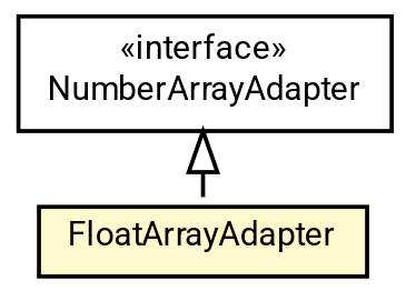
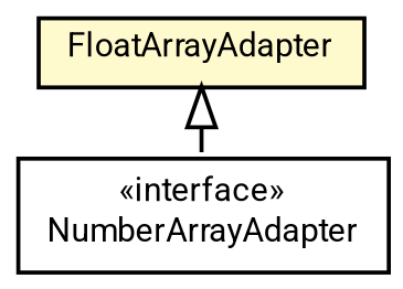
  digraph {
    nodesep=0.15
    rankdir=TB
    ranksep=0.25
    node [fontcolor=black fontname=Roboto fontsize=8 margin=0 shape=plaintext]
    n1 [height=0 label=<<table title="de.lmu.ifi.dbs.elki.utilities.datastructures.arraylike.NumberArrayAdapter" border="0" cellborder="1" cellspacing="0" cellpadding="2" href="NumberArrayAdapter.html" target="_parent"> 		<tr><td><table border="0" cellspacing="0" cellpadding="1"> 		<tr><td align="center" balign="center"> &#171;interface&#187; </td></tr> 		<tr><td align="center" balign="center"> <font face="Roboto">NumberArrayAdapter</font> </td></tr> 		</table></td></tr> 		</table>> width=0]
    n2 [height=0 label=<<table title="de.lmu.ifi.dbs.elki.utilities.datastructures.arraylike.FloatArrayAdapter" border="0" cellborder="1" cellspacing="0" cellpadding="2" bgcolor="lemonChiffon" href="FloatArrayAdapter.html" target="_parent"> 		<tr><td><table border="0" cellspacing="0" cellpadding="1"> 		<tr><td align="center" balign="center"> <font face="Roboto">FloatArrayAdapter</font> </td></tr> 		</table></td></tr> 		</table>> width=0]
-   n1 -> n2 [arrowtail=empty color=black dir=back fontname=Roboto fontsize=7 labelfontname=Roboto labelfontsize=7 style=dashed weight=9]
+   n2 -> n1 [arrowtail=empty color=black dir=back fontname=Roboto fontsize=7 labelfontname=Roboto labelfontsize=7 style=dashed weight=9]
  }
